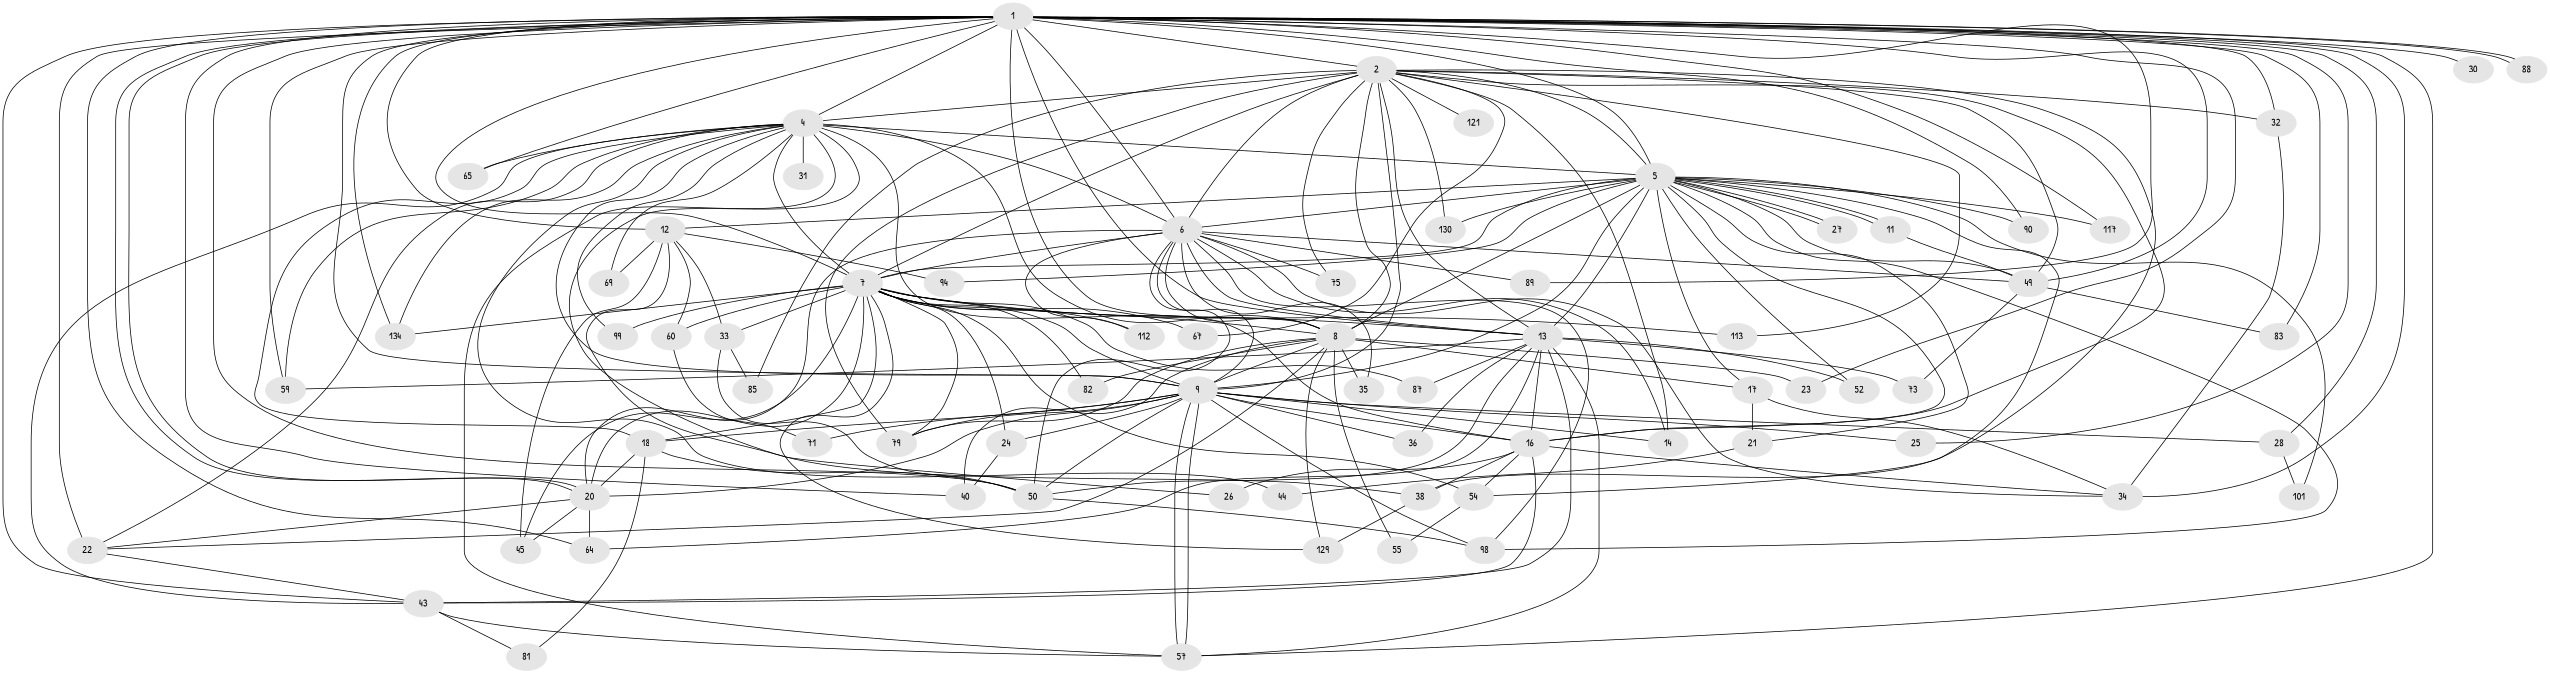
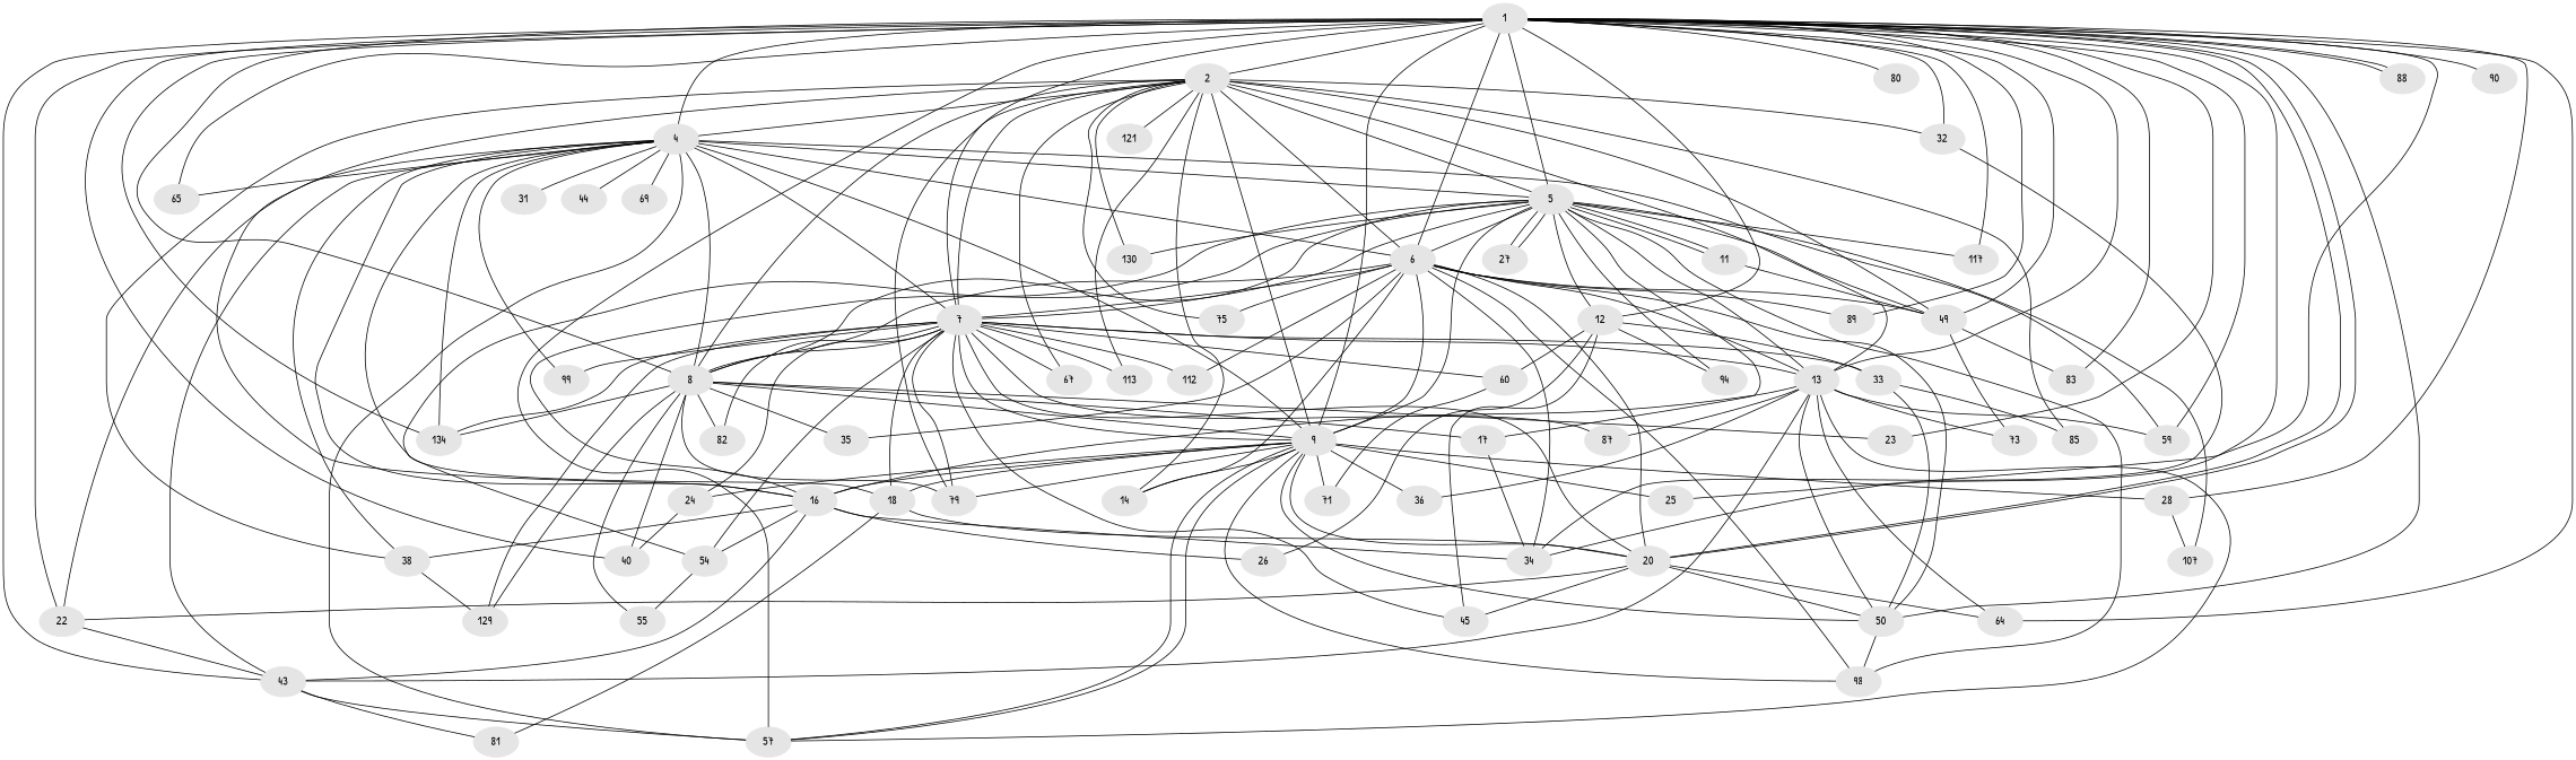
  graph {
    fontname="Patrick Hand"
    node [color=gray90 fontname="Patrick Hand" style=filled]
    edge [fontname="Patrick Hand"]
    1 [super="+10"]
    2 [super="+3"]
    4
    5
    6
    7
    8
    9 [super="+104+93+97+136+74+96+29+46"]
    12
    13 [super="+15+70+56+42+102"]
    20 [super="+78+105+72"]
    22 [super="+109+47"]
    23
    25
    28
-   30
+   30 [label=80]
    32
    34 [super="+76"]
    40 [super="+41"]
    43 [super="+53+51"]
    49 [super="+63+103+124"]
    50 [super="+84+61"]
    57 [super="+58"]
    59 [super="+138"]
    64 [super="+110"]
    65
    83
    88
    89
    90
    117
    134
    14 [super="+115"]
    16 [super="+62+80+111"]
    38 [super="+86"]
    67
    75
    79 [super="+91"]
    85
    113
    121
    130
    31
    18 [super="+39"]
    44
    69
    99
    11
    17
-   21
    27
-   52
    54 [super="+118"]
    94
    98 [super="+108+116"]
-   101
+   101 [label=107]
    35
    112
    24
    33
    45
    60
    82
    87
    129 [super="+132"]
    55
    36
    71
    26
    73
    81
    1 -- 2 [weight=4]
    1 -- 4 [weight=3]
    1 -- 5 [weight=2]
    1 -- 6 [weight=3]
    1 -- 7 [weight=5]
    1 -- 8 [weight=2]
    1 -- 9 [weight=3]
    1 -- 12
    1 -- 13
    1 -- 20 [weight=3]
    1 -- 20
    1 -- 22 [weight=3]
    1 -- 23
    1 -- 25
    1 -- 28
    1 -- 30 [weight=2]
    1 -- 32
    1 -- 34
    1 -- 40
    1 -- 43
    1 -- 49
    1 -- 50 [weight=2]
    1 -- 57 [weight=2]
    1 -- 59
    1 -- 64
    1 -- 65
    1 -- 83
    1 -- 88
    1 -- 88
    1 -- 89
    1 -- 90
    1 -- 117
    1 -- 134
    2 -- 4 [weight=2]
    2 -- 5 [weight=2]
    2 -- 6 [weight=2]
    2 -- 7 [weight=2]
    2 -- 8 [weight=2]
    2 -- 9 [weight=4]
    2 -- 13
    2 -- 32
    2 -- 49
    2 -- 14
    2 -- 16 [weight=2]
    2 -- 38
    2 -- 67
    2 -- 75
    2 -- 79
    2 -- 85
    2 -- 113
    2 -- 121 [weight=2]
    2 -- 130
    4 -- 5
    4 -- 6
    4 -- 7
    4 -- 8
    4 -- 9
    4 -- 22
    4 -- 43
    4 -- 57
    4 -- 59
    4 -- 65
    4 -- 134
    4 -- 16
    4 -- 38
    4 -- 31
    4 -- 18
    4 -- 44
    4 -- 69
    4 -- 99
    5 -- 6
    5 -- 7
    5 -- 8
    5 -- 9 [weight=2]
    5 -- 12
    5 -- 13 [weight=4]
    5 -- 49
-   5 -- 90
    5 -- 117
    5 -- 16
    5 -- 130
    5 -- 11
    5 -- 11
    5 -- 17
-   5 -- 21
    5 -- 27
    5 -- 27
-   5 -- 52
    5 -- 54
    5 -- 94
    5 -- 98
    5 -- 101
    6 -- 7
    6 -- 8
    6 -- 9
    6 -- 13
    6 -- 20
    6 -- 34
    6 -- 49
    6 -- 50
    6 -- 89
    6 -- 14
    6 -- 75
    6 -- 98
    6 -- 35
    6 -- 112
    7 -- 8
    7 -- 9 [weight=3]
    7 -- 13
    7 -- 20
    7 -- 134
    7 -- 67
    7 -- 79
    7 -- 113
    7 -- 18
    7 -- 99
    7 -- 54
    7 -- 112
    7 -- 24
    7 -- 33
    7 -- 45
    7 -- 60
    7 -- 82
    7 -- 87
    7 -- 129
    8 -- 9 [weight=2]
-   8 -- 22
+   8 -- 134
    8 -- 23
    8 -- 40
    8 -- 79
    8 -- 17
    8 -- 35
    8 -- 82
    8 -- 129
    8 -- 55
    9 -- 20
    9 -- 25
    9 -- 28
    9 -- 50
    9 -- 57
    9 -- 57
    9 -- 14 [weight=3]
    9 -- 16 [weight=2]
    9 -- 79
    9 -- 18
    9 -- 98
    9 -- 24
    9 -- 36
    9 -- 71
-   12 -- 69
    12 -- 94
    12 -- 33
    12 -- 45
    12 -- 60
    12 -- 26
    13 -- 43 [weight=2]
    13 -- 50
    13 -- 57
    13 -- 59
    13 -- 64
    13 -- 16
-   13 -- 52
    13 -- 87
    13 -- 36
    13 -- 73
    20 -- 22
    20 -- 64
    20 -- 45
    22 -- 43
    28 -- 101
    32 -- 34
    43 -- 57
    43 -- 81
    49 -- 83
    49 -- 73
    50 -- 98
    16 -- 34
    16 -- 43
    16 -- 38
    16 -- 54
    16 -- 26
    38 -- 129
    18 -- 20
-   18 -- 50
+   20 -- 50
    18 -- 81
    11 -- 49
    17 -- 34
-   17 -- 21
-   21 -- 44
    54 -- 55
    24 -- 40
    33 -- 50
    33 -- 85
    60 -- 71
  }
